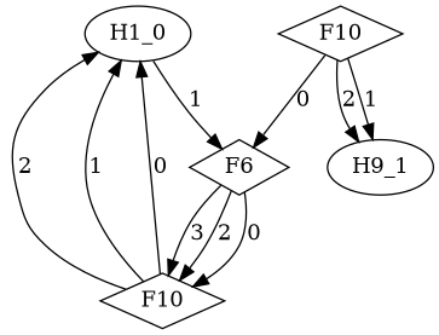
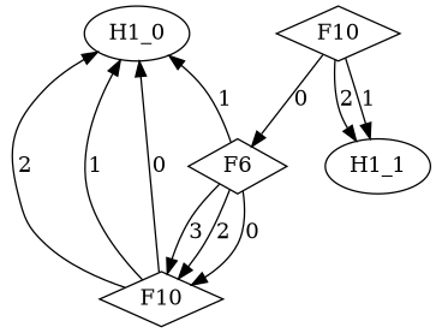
  digraph {
    node [shape=diamond]
    n1 [label=H1_0 shape=""]
-   n2 [label=H9_1 shape=""]
+   n2 [label=H1_1 shape=""]
    n3 [label=F10]
    n4 [label=F6]
    n5 [label=F10]
    n3 -> n1 [label=2]
    n3 -> n1 [label=1]
    n3 -> n1 [label=0]
-   n1 -> n4 [label=1]
+   n4 -> n1 [label=1]
    n4 -> n3 [label=3]
    n4 -> n3 [label=2]
    n4 -> n3 [label=0]
    n5 -> n2 [label=2]
    n5 -> n2 [label=1]
    n5 -> n4 [label=0]
  }
